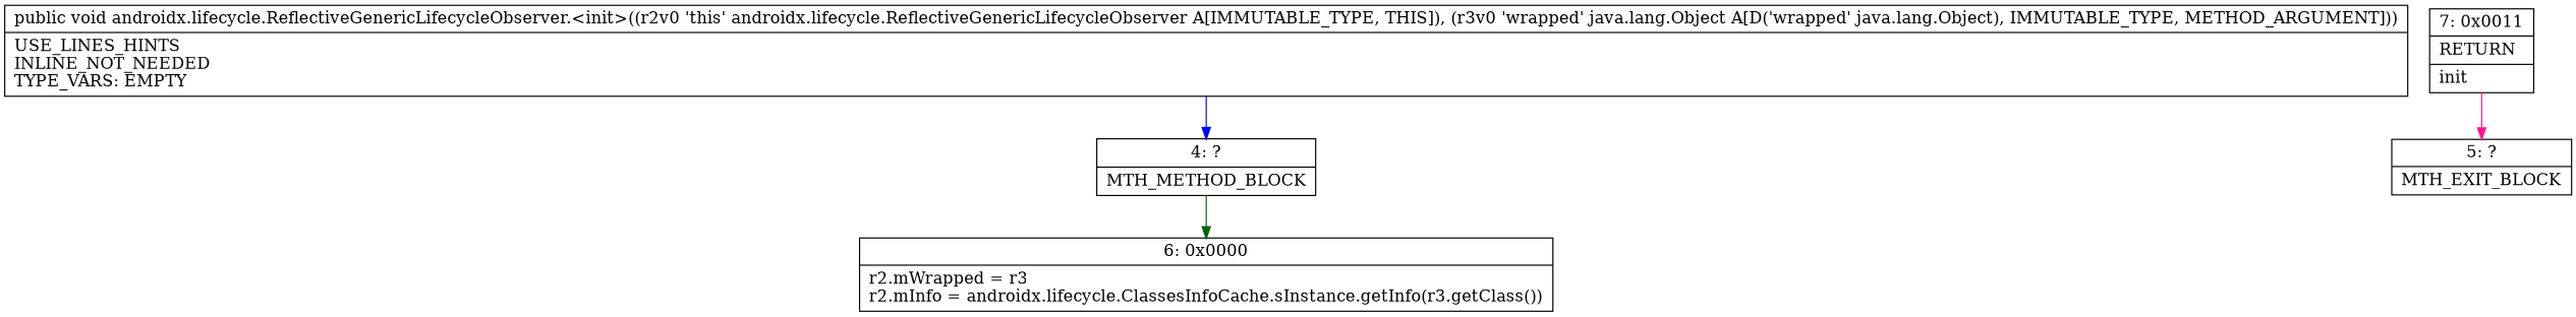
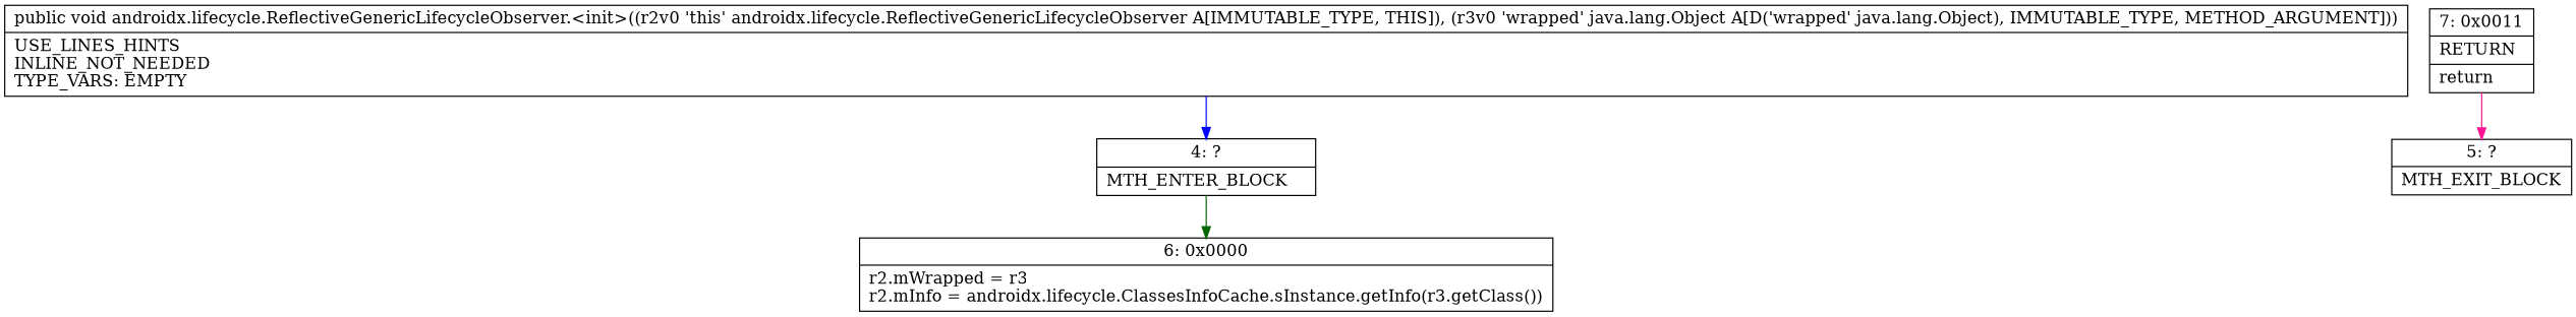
  digraph {
    node [shape=record]
    edge [arrowhead=normal]
-   n1 [label="{4\:\ ?|MTH_METHOD_BLOCK\l}"]
+   n1 [label="{4\:\ ?|MTH_ENTER_BLOCK\l}"]
    n2 [label="{6\:\ 0x0000|r2.mWrapped = r3\lr2.mInfo = androidx.lifecycle.ClassesInfoCache.sInstance.getInfo(r3.getClass())\l}"]
-   n3 [label="{7\:\ 0x0011|RETURN\l|init\l}"]
+   n3 [label="{7\:\ 0x0011|RETURN\l|return\l}"]
    n4 [label="{5\:\ ?|MTH_EXIT_BLOCK\l}"]
    n5 [label="{public void androidx.lifecycle.ReflectiveGenericLifecycleObserver.\<init\>((r2v0 'this' androidx.lifecycle.ReflectiveGenericLifecycleObserver A[IMMUTABLE_TYPE, THIS]), (r3v0 'wrapped' java.lang.Object A[D('wrapped' java.lang.Object), IMMUTABLE_TYPE, METHOD_ARGUMENT]))  | USE_LINES_HINTS\lINLINE_NOT_NEEDED\lTYPE_VARS: EMPTY\l}"]
    n1 -> n2 [color=darkgreen]
    n3 -> n4 [color=deeppink]
    n5 -> n1 [color=blue]
  }
